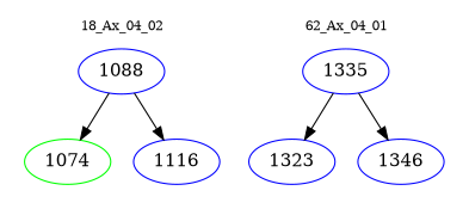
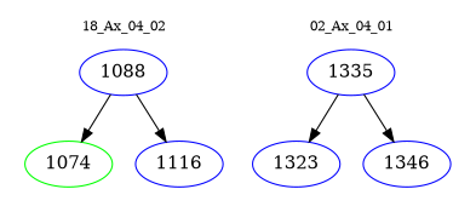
  digraph {
    node [color=blue]
    edge [color=black]
    n1 [label=1088]
    n2 [color=green label=1074]
    n3 [label=1116]
    n4 [label=1335]
    n5 [label=1323]
    n6 [label=1346]
    subgraph cluster_1 {
      color=white
      fontsize=10
      label="18_Ax_04_02"
      n1
      n2
      n3
    }
    subgraph cluster_2 {
      color=white
      fontsize=10
-     label="62_Ax_04_01"
+     label="02_Ax_04_01"
      n4
      n5
      n6
    }
    n1 -> n2
    n1 -> n3
    n4 -> n5
    n4 -> n6
  }
